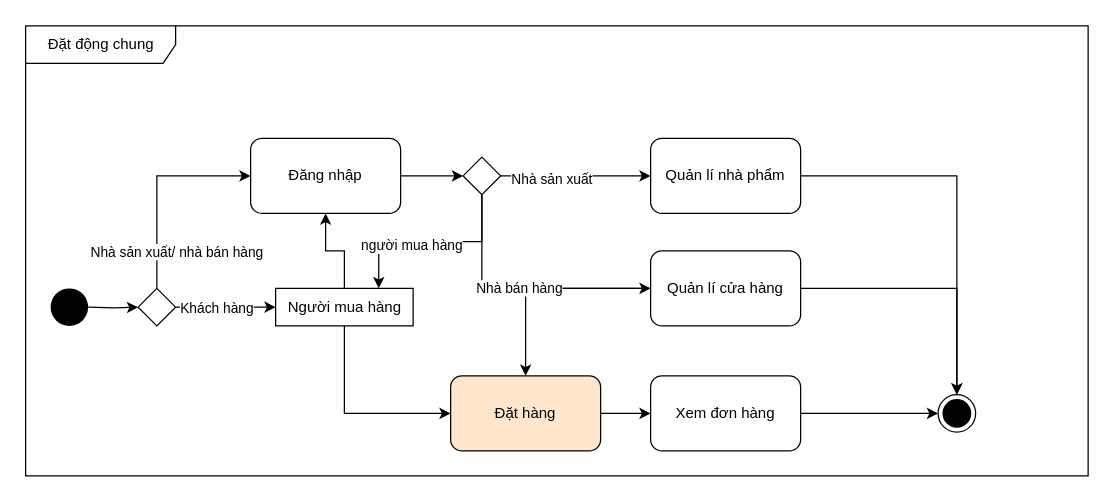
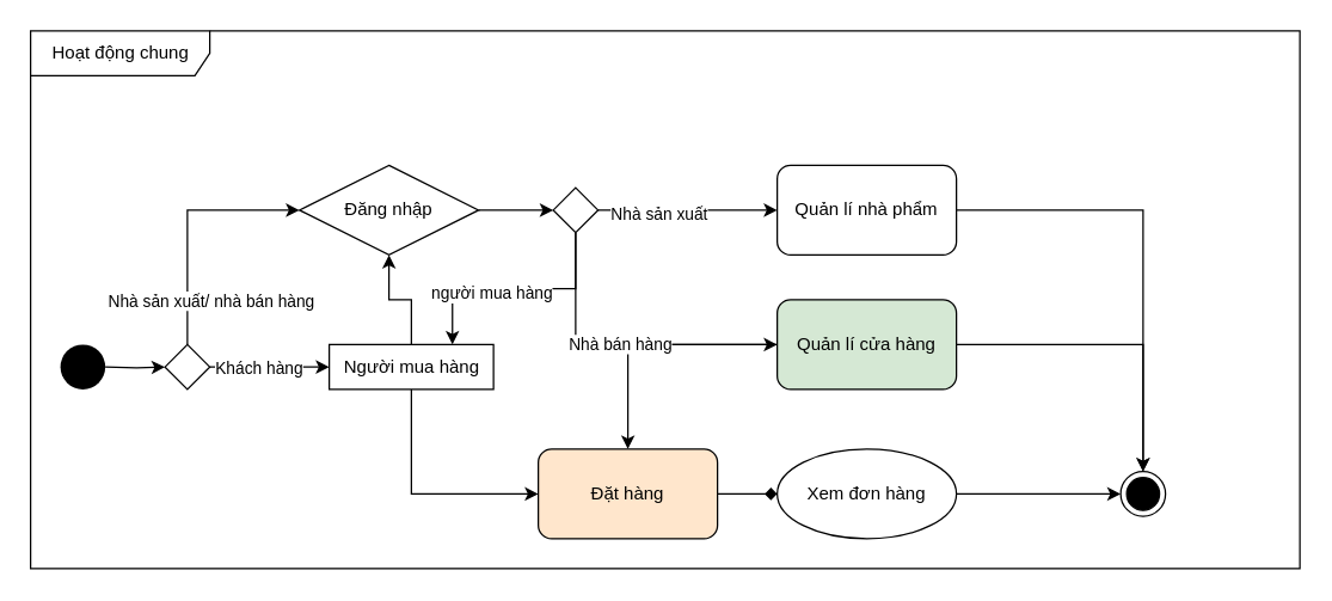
  <mxCell id="0" />
  <mxCell id="1" parent="0" />
- <mxCell id="2" value="Đặt động chung" style="shape=umlFrame;tabPosition=left;html=1;boundedLbl=1;labelInHeader=1;width=120;height=30;container=0;" parent="1" vertex="1"><mxGeometry x="20" y="20" width="850" height="360" as="geometry" /></mxCell>
+ <mxCell id="2" value="Hoạt động chung" style="shape=umlFrame;tabPosition=left;html=1;boundedLbl=1;labelInHeader=1;width=120;height=30;container=0;" parent="1" vertex="1"><mxGeometry x="20" y="20" width="850" height="360" as="geometry" /></mxCell>
  <mxCell id="3" style="edgeStyle=orthogonalEdgeStyle;rounded=0;orthogonalLoop=1;jettySize=auto;html=1;entryX=0;entryY=0.5;entryDx=0;entryDy=0;" parent="1" source="6" target="28" edge="1"><mxGeometry relative="1" as="geometry" /></mxCell>
  <mxCell id="4" style="edgeStyle=orthogonalEdgeStyle;rounded=0;orthogonalLoop=1;jettySize=auto;html=1;entryX=0.75;entryY=0;entryDx=0;entryDy=0;exitX=0.5;exitY=1;exitDx=0;exitDy=0;" parent="1" source="28" target="24" edge="1"><mxGeometry relative="1" as="geometry" /></mxCell>
  <mxCell id="5" value="người mua hàng" style="edgeLabel;html=1;align=center;verticalAlign=middle;resizable=0;points=[];" parent="4" vertex="1" connectable="0"><mxGeometry x="0.191" y="3" relative="1" as="geometry"><mxPoint as="offset" /></mxGeometry></mxCell>
- <mxCell id="6" value="Đăng nhập" style="rounded=1;whiteSpace=wrap;html=1;" parent="1" vertex="1"><mxGeometry x="200" y="110" width="120" height="60" as="geometry" /></mxCell>
+ <mxCell id="6" value="Đăng nhập" style="rhombus;whiteSpace=wrap;html=1;" parent="1" vertex="1"><mxGeometry x="200" y="110" width="120" height="60" as="geometry" /></mxCell>
  <mxCell id="7" style="edgeStyle=orthogonalEdgeStyle;rounded=0;orthogonalLoop=1;jettySize=auto;html=1;" parent="1" source="9" target="13" edge="1"><mxGeometry relative="1" as="geometry" /></mxCell>
  <mxCell id="8" style="edgeStyle=orthogonalEdgeStyle;rounded=0;orthogonalLoop=1;jettySize=auto;html=1;" parent="1" source="9" target="29" edge="1"><mxGeometry relative="1" as="geometry"><mxPoint x="685" y="230" as="targetPoint" /></mxGeometry></mxCell>
- <mxCell id="9" value="Quản lí cửa hàng" style="rounded=1;whiteSpace=wrap;html=1;" parent="1" vertex="1"><mxGeometry x="520" y="200" width="120" height="60" as="geometry" /></mxCell>
+ <mxCell id="9" value="Quản lí cửa hàng" style="rounded=1;whiteSpace=wrap;html=1;fillColor=#d5e8d4;" parent="1" vertex="1"><mxGeometry x="520" y="200" width="120" height="60" as="geometry" /></mxCell>
  <mxCell id="10" style="edgeStyle=orthogonalEdgeStyle;rounded=0;orthogonalLoop=1;jettySize=auto;html=1;entryX=0.5;entryY=0;entryDx=0;entryDy=0;" parent="1" source="11" target="29" edge="1"><mxGeometry relative="1" as="geometry"><mxPoint x="700" y="140" as="targetPoint" /></mxGeometry></mxCell>
  <mxCell id="11" value="Quản lí nhà phẩm" style="rounded=1;whiteSpace=wrap;html=1;" parent="1" vertex="1"><mxGeometry x="520" y="110" width="120" height="60" as="geometry" /></mxCell>
- <mxCell id="12" style="edgeStyle=orthogonalEdgeStyle;rounded=0;orthogonalLoop=1;jettySize=auto;html=1;entryX=0;entryY=0.5;entryDx=0;entryDy=0;" parent="1" source="13" target="15" edge="1"><mxGeometry relative="1" as="geometry" /></mxCell>
+ <mxCell id="12" style="edgeStyle=orthogonalEdgeStyle;rounded=0;orthogonalLoop=1;jettySize=auto;html=1;entryX=0;entryY=0.5;entryDx=0;entryDy=0;endArrow=diamond;" parent="1" source="13" target="15" edge="1"><mxGeometry relative="1" as="geometry" /></mxCell>
  <mxCell id="13" value="Đặt hàng" style="rounded=1;whiteSpace=wrap;html=1;fillColor=#ffe6cc;" parent="1" vertex="1"><mxGeometry x="360" y="300" width="120" height="60" as="geometry" /></mxCell>
  <mxCell id="14" style="edgeStyle=orthogonalEdgeStyle;rounded=0;orthogonalLoop=1;jettySize=auto;html=1;entryX=0;entryY=0.5;entryDx=0;entryDy=0;" parent="1" source="15" target="29" edge="1"><mxGeometry relative="1" as="geometry" /></mxCell>
- <mxCell id="15" value="Xem đơn hàng" style="rounded=1;whiteSpace=wrap;html=1;" parent="1" vertex="1"><mxGeometry x="520" y="300" width="120" height="60" as="geometry" /></mxCell>
+ <mxCell id="15" value="Xem đơn hàng" style="ellipse;whiteSpace=wrap;html=1;" parent="1" vertex="1"><mxGeometry x="520" y="300" width="120" height="60" as="geometry" /></mxCell>
  <mxCell id="16" style="edgeStyle=orthogonalEdgeStyle;rounded=0;orthogonalLoop=1;jettySize=auto;html=1;entryX=0;entryY=0.5;entryDx=0;entryDy=0;" parent="1" target="21" edge="1"><mxGeometry relative="1" as="geometry"><mxPoint x="70" y="245" as="sourcePoint" /></mxGeometry></mxCell>
  <mxCell id="17" style="edgeStyle=orthogonalEdgeStyle;rounded=0;orthogonalLoop=1;jettySize=auto;html=1;entryX=0;entryY=0.5;entryDx=0;entryDy=0;" parent="1" source="21" target="24" edge="1"><mxGeometry relative="1" as="geometry" /></mxCell>
  <mxCell id="18" value="Khách hàng" style="edgeLabel;html=1;align=center;verticalAlign=middle;resizable=0;points=[];" parent="17" vertex="1" connectable="0"><mxGeometry x="-0.206" relative="1" as="geometry"><mxPoint as="offset" /></mxGeometry></mxCell>
  <mxCell id="19" style="edgeStyle=orthogonalEdgeStyle;rounded=0;orthogonalLoop=1;jettySize=auto;html=1;entryX=0;entryY=0.5;entryDx=0;entryDy=0;exitX=0.5;exitY=0;exitDx=0;exitDy=0;" parent="1" source="21" target="6" edge="1"><mxGeometry relative="1" as="geometry" /></mxCell>
  <mxCell id="20" value="Nhà sản xuất/ nhà bán hàng" style="edgeLabel;html=1;align=center;verticalAlign=middle;resizable=0;points=[];" parent="19" vertex="1" connectable="0"><mxGeometry x="-0.128" y="1" relative="1" as="geometry"><mxPoint x="16" y="42" as="offset" /></mxGeometry></mxCell>
  <mxCell id="21" value="" style="rhombus;" parent="1" vertex="1"><mxGeometry x="110" y="230" width="30" height="30" as="geometry" /></mxCell>
  <mxCell id="22" style="edgeStyle=orthogonalEdgeStyle;rounded=0;orthogonalLoop=1;jettySize=auto;html=1;entryX=0.5;entryY=1;entryDx=0;entryDy=0;" parent="1" source="24" target="6" edge="1"><mxGeometry relative="1" as="geometry" /></mxCell>
  <mxCell id="23" style="edgeStyle=orthogonalEdgeStyle;rounded=0;orthogonalLoop=1;jettySize=auto;html=1;entryX=0;entryY=0.5;entryDx=0;entryDy=0;exitX=0.5;exitY=1;exitDx=0;exitDy=0;" parent="1" source="24" target="13" edge="1"><mxGeometry relative="1" as="geometry"><mxPoint x="260" y="300" as="targetPoint" /></mxGeometry></mxCell>
  <mxCell id="24" value="Người mua hàng" style="text;html=1;align=center;verticalAlign=middle;dashed=0;fillColor=#ffffff;strokeColor=#000000;" parent="1" vertex="1"><mxGeometry x="220" y="230" width="110" height="30" as="geometry" /></mxCell>
  <mxCell id="25" style="edgeStyle=orthogonalEdgeStyle;rounded=0;orthogonalLoop=1;jettySize=auto;html=1;entryX=0;entryY=0.5;entryDx=0;entryDy=0;" parent="1" source="28" target="11" edge="1"><mxGeometry relative="1" as="geometry" /></mxCell>
  <mxCell id="26" value="Nhà sản xuất" style="edgeLabel;html=1;align=center;verticalAlign=middle;resizable=0;points=[];" parent="25" vertex="1" connectable="0"><mxGeometry x="-0.333" y="-2" relative="1" as="geometry"><mxPoint as="offset" /></mxGeometry></mxCell>
  <mxCell id="27" value="Nhà bán hàng" style="edgeStyle=orthogonalEdgeStyle;rounded=0;orthogonalLoop=1;jettySize=auto;html=1;entryX=0;entryY=0.5;entryDx=0;entryDy=0;exitX=0.5;exitY=1;exitDx=0;exitDy=0;" parent="1" source="28" target="9" edge="1"><mxGeometry relative="1" as="geometry" /></mxCell>
  <mxCell id="28" value="" style="rhombus;" parent="1" vertex="1"><mxGeometry x="370" y="125" width="30" height="30" as="geometry" /></mxCell>
  <mxCell id="29" value="" style="ellipse;html=1;shape=endState;fillColor=#000000;strokeColor=#000000;" parent="1" vertex="1"><mxGeometry x="750" y="315" width="30" height="30" as="geometry" /></mxCell>
  <mxCell id="30" value="" style="ellipse;fillColor=#000000;strokeColor=none;" parent="1" vertex="1"><mxGeometry x="40" y="230" width="30" height="30" as="geometry" /></mxCell>
